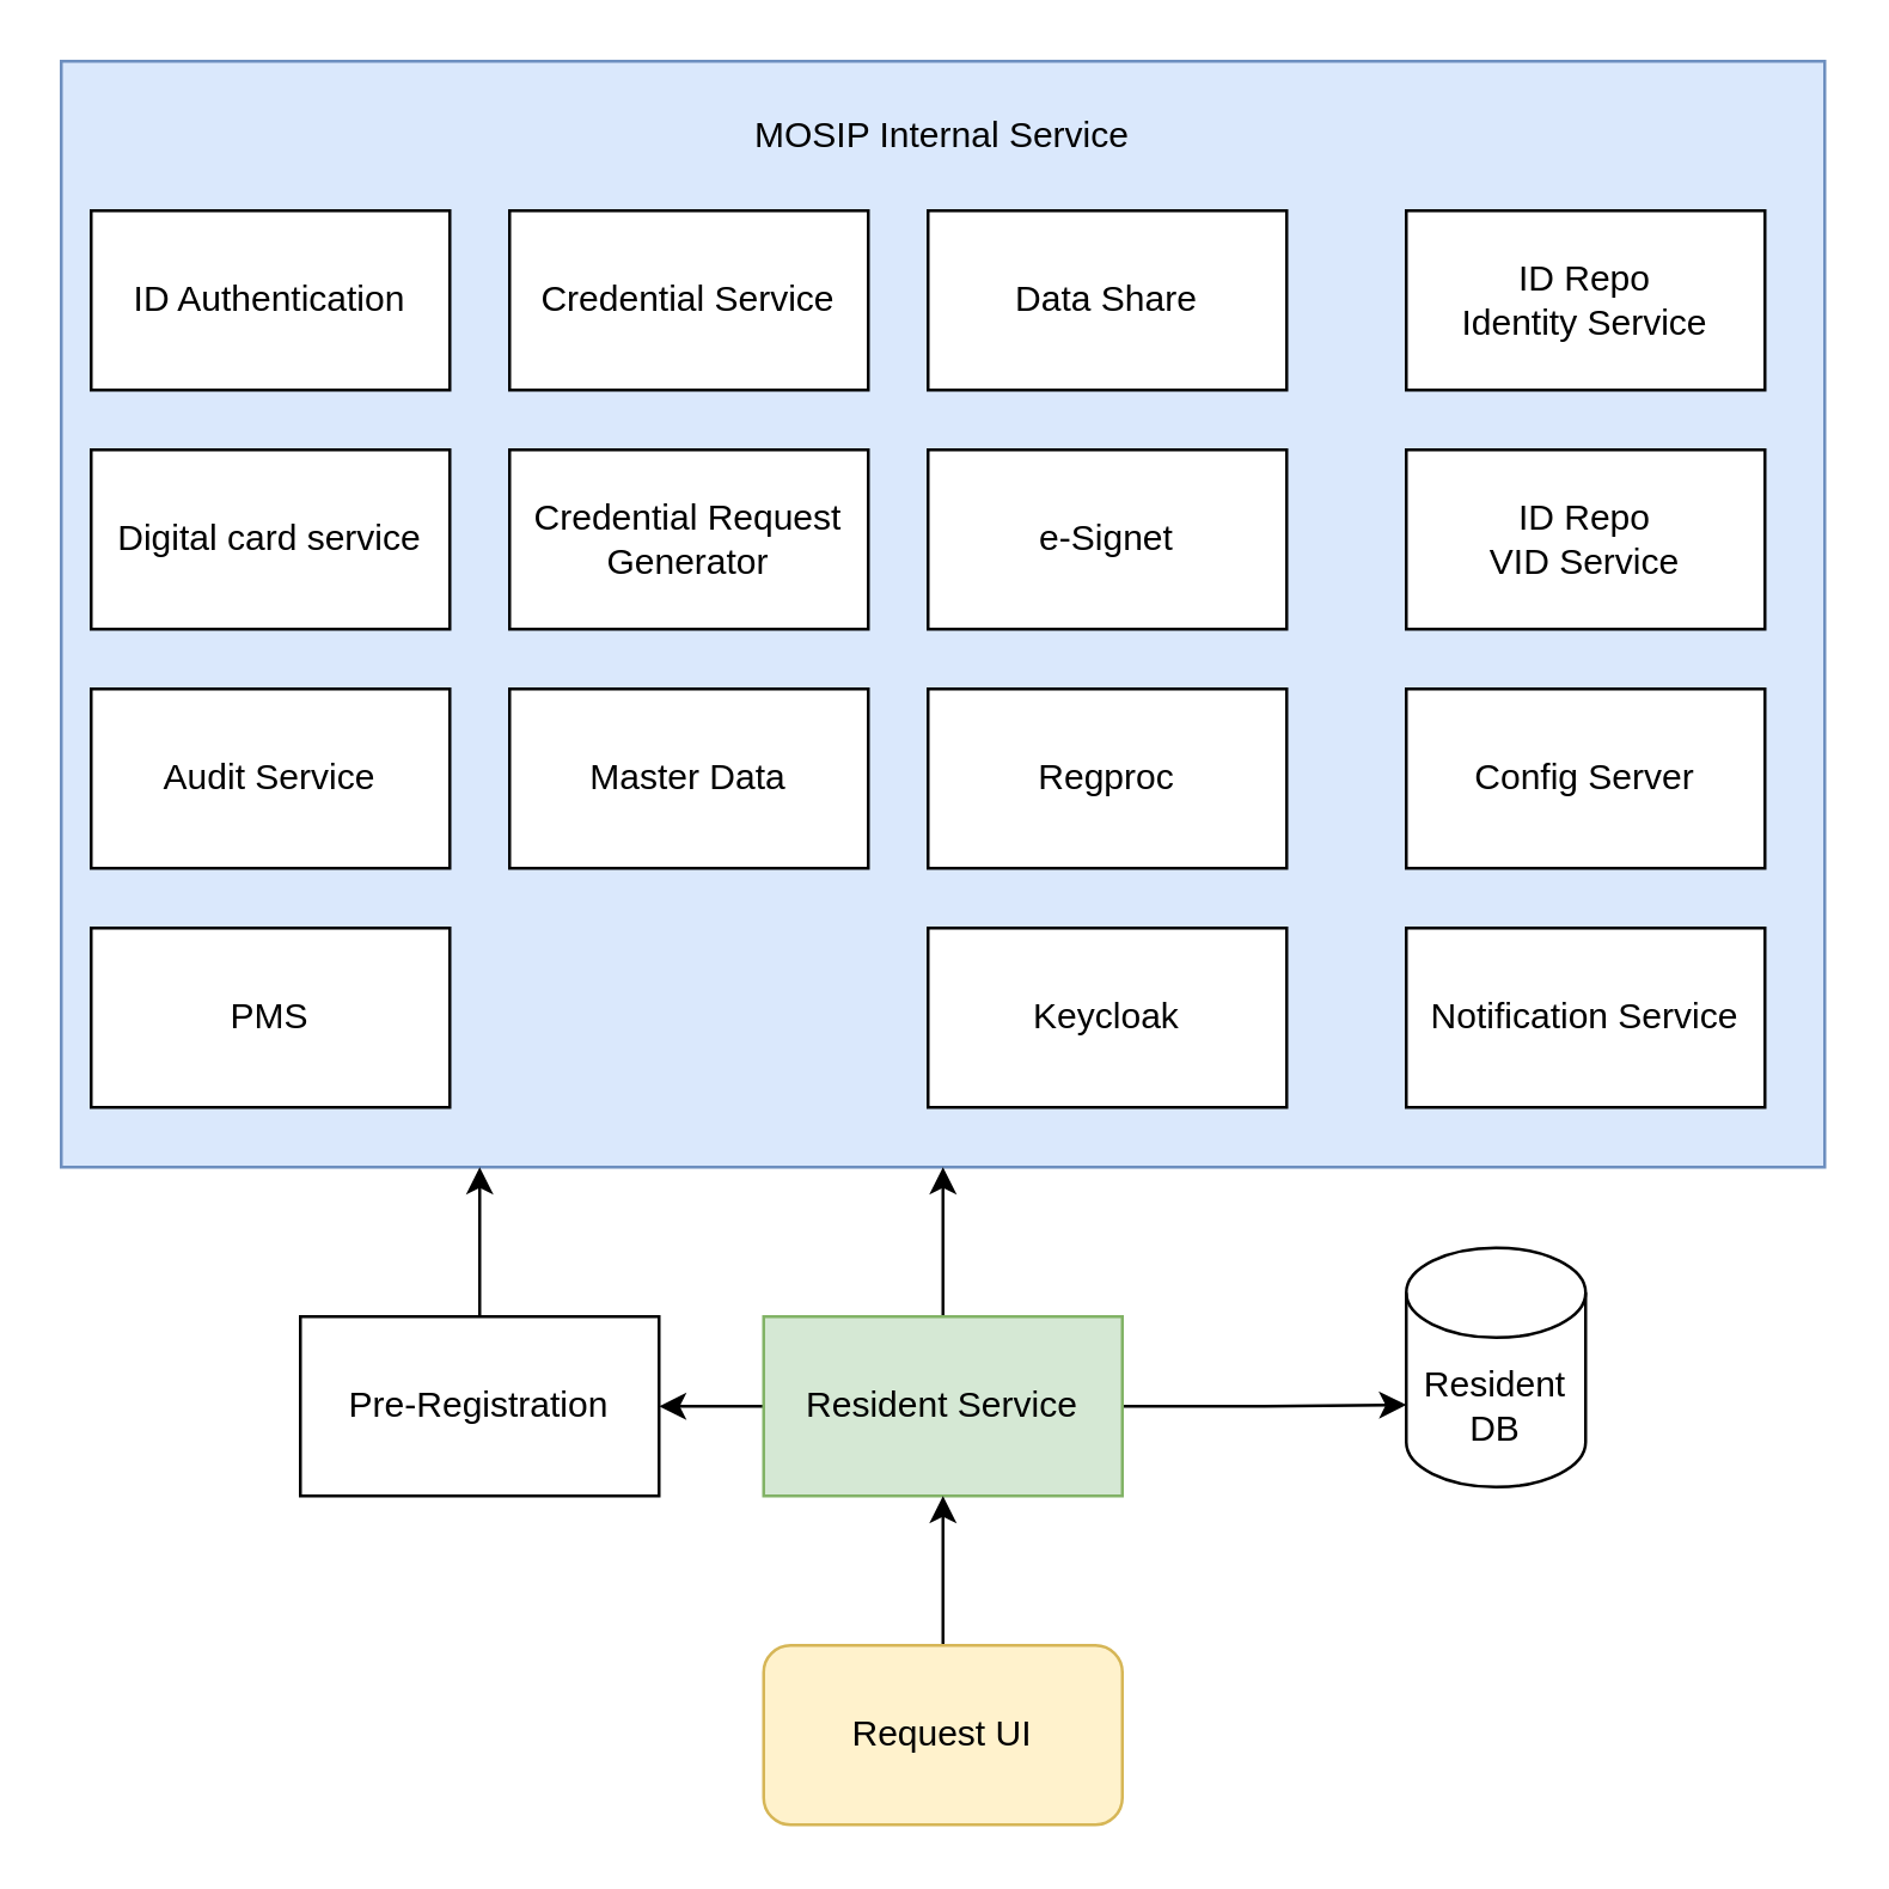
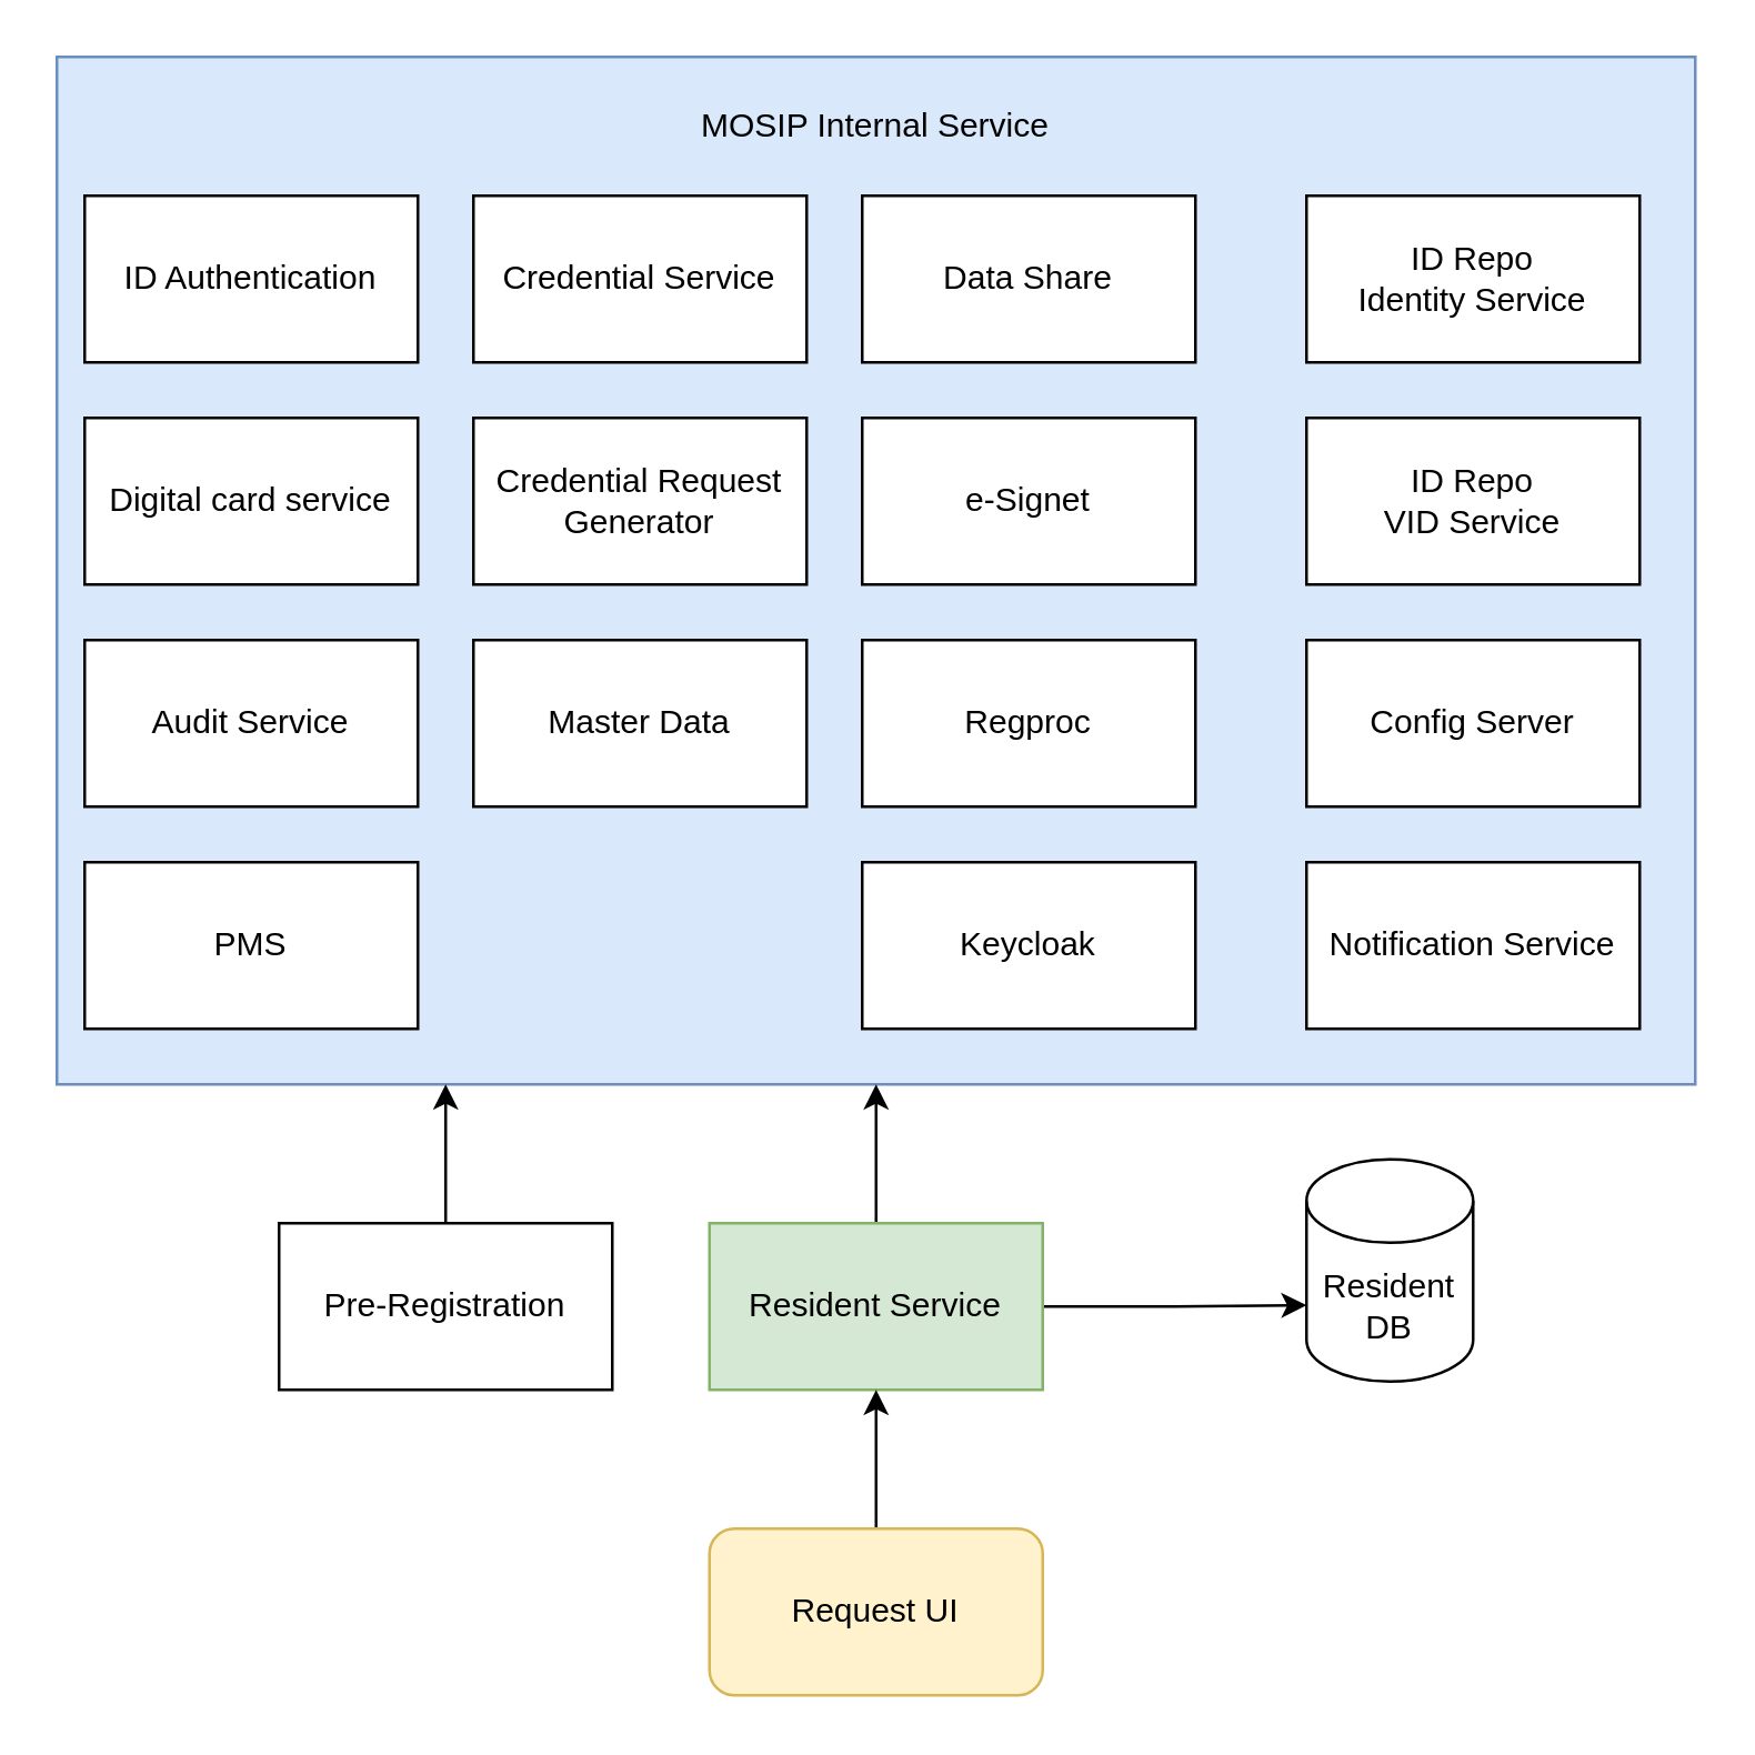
  <mxCell id="0" />
  <mxCell id="1" parent="0" />
  <mxCell id="2" value="" style="rounded=0;whiteSpace=wrap;html=1;fillColor=#dae8fc;strokeColor=#6c8ebf;" parent="1" vertex="1"><mxGeometry x="20" y="20" width="590" height="370" as="geometry" /></mxCell>
  <mxCell id="3" value="" style="edgeStyle=orthogonalEdgeStyle;rounded=0;orthogonalLoop=1;jettySize=auto;html=1;" parent="1" source="6" target="2" edge="1"><mxGeometry relative="1" as="geometry" /></mxCell>
- <mxCell id="4" style="edgeStyle=orthogonalEdgeStyle;rounded=0;orthogonalLoop=1;jettySize=auto;html=1;exitX=0;exitY=0.5;exitDx=0;exitDy=0;" parent="1" source="6" target="27" edge="1"><mxGeometry relative="1" as="geometry" /></mxCell>
  <mxCell id="5" style="edgeStyle=orthogonalEdgeStyle;rounded=0;orthogonalLoop=1;jettySize=auto;html=1;exitX=1;exitY=0.5;exitDx=0;exitDy=0;entryX=0;entryY=0;entryDx=0;entryDy=52.5;entryPerimeter=0;" edge="1" parent="1" source="6" target="19"><mxGeometry relative="1" as="geometry" /></mxCell>
  <mxCell id="6" value="Resident Service" style="rounded=0;whiteSpace=wrap;html=1;fillColor=#d5e8d4;strokeColor=#82b366;" parent="1" vertex="1"><mxGeometry x="255" y="440" width="120" height="60" as="geometry" /></mxCell>
  <mxCell id="7" style="edgeStyle=orthogonalEdgeStyle;rounded=0;orthogonalLoop=1;jettySize=auto;html=1;exitX=0.5;exitY=0;exitDx=0;exitDy=0;entryX=0.5;entryY=1;entryDx=0;entryDy=0;" parent="1" source="8" target="6" edge="1"><mxGeometry relative="1" as="geometry" /></mxCell>
  <mxCell id="8" value="Request UI" style="rounded=1;whiteSpace=wrap;html=1;fillColor=#fff2cc;strokeColor=#d6b656;" parent="1" vertex="1"><mxGeometry x="255" y="550" width="120" height="60" as="geometry" /></mxCell>
  <mxCell id="9" value="Config Server" style="rounded=0;whiteSpace=wrap;html=1;" parent="1" vertex="1"><mxGeometry x="470" y="230" width="120" height="60" as="geometry" /></mxCell>
  <mxCell id="10" value="e-Signet" style="rounded=0;whiteSpace=wrap;html=1;" parent="1" vertex="1"><mxGeometry x="310" y="150" width="120" height="60" as="geometry" /></mxCell>
  <mxCell id="11" value="ID Repo&lt;br&gt;Identity Service" style="rounded=0;whiteSpace=wrap;html=1;" parent="1" vertex="1"><mxGeometry x="470" y="70" width="120" height="60" as="geometry" /></mxCell>
  <mxCell id="12" value="ID Repo&lt;br&gt;VID Service" style="rounded=0;whiteSpace=wrap;html=1;" parent="1" vertex="1"><mxGeometry x="470" y="150" width="120" height="60" as="geometry" /></mxCell>
  <mxCell id="13" value="Credential Service" style="rounded=0;whiteSpace=wrap;html=1;" parent="1" vertex="1"><mxGeometry x="170" y="70" width="120" height="60" as="geometry" /></mxCell>
  <mxCell id="14" value="Data Share" style="rounded=0;whiteSpace=wrap;html=1;" parent="1" vertex="1"><mxGeometry x="310" y="70" width="120" height="60" as="geometry" /></mxCell>
  <mxCell id="15" value="Notification Service" style="rounded=0;whiteSpace=wrap;html=1;" parent="1" vertex="1"><mxGeometry x="470" y="310" width="120" height="60" as="geometry" /></mxCell>
  <mxCell id="16" value="Regproc" style="rounded=0;whiteSpace=wrap;html=1;" parent="1" vertex="1"><mxGeometry x="310" y="230" width="120" height="60" as="geometry" /></mxCell>
  <mxCell id="17" value="MOSIP Internal Service" style="text;html=1;strokeColor=none;fillColor=none;align=center;verticalAlign=middle;whiteSpace=wrap;rounded=0;" parent="1" vertex="1"><mxGeometry x="230" y="30" width="170" height="30" as="geometry" /></mxCell>
  <mxCell id="18" value="Master Data" style="rounded=0;whiteSpace=wrap;html=1;" parent="1" vertex="1"><mxGeometry x="170" y="230" width="120" height="60" as="geometry" /></mxCell>
  <mxCell id="19" value="Resident DB" style="shape=cylinder3;whiteSpace=wrap;html=1;boundedLbl=1;backgroundOutline=1;size=15;" parent="1" vertex="1"><mxGeometry x="470" y="417" width="60" height="80" as="geometry" /></mxCell>
  <mxCell id="20" value="ID Authentication" style="rounded=0;whiteSpace=wrap;html=1;" parent="1" vertex="1"><mxGeometry x="30" y="70" width="120" height="60" as="geometry" /></mxCell>
  <mxCell id="21" value="Digital card service" style="rounded=0;whiteSpace=wrap;html=1;" parent="1" vertex="1"><mxGeometry x="30" y="150" width="120" height="60" as="geometry" /></mxCell>
  <mxCell id="22" value="Audit Service" style="rounded=0;whiteSpace=wrap;html=1;" parent="1" vertex="1"><mxGeometry x="30" y="230" width="120" height="60" as="geometry" /></mxCell>
  <mxCell id="23" value="Keycloak" style="rounded=0;whiteSpace=wrap;html=1;" parent="1" vertex="1"><mxGeometry x="310" y="310" width="120" height="60" as="geometry" /></mxCell>
  <mxCell id="24" value="Credential Request Generator" style="rounded=0;whiteSpace=wrap;html=1;" parent="1" vertex="1"><mxGeometry x="170" y="150" width="120" height="60" as="geometry" /></mxCell>
  <mxCell id="25" value="PMS" style="rounded=0;whiteSpace=wrap;html=1;" parent="1" vertex="1"><mxGeometry x="30" y="310" width="120" height="60" as="geometry" /></mxCell>
  <mxCell id="26" style="edgeStyle=orthogonalEdgeStyle;rounded=0;orthogonalLoop=1;jettySize=auto;html=1;exitX=0.5;exitY=0;exitDx=0;exitDy=0;" edge="1" parent="1" source="27"><mxGeometry relative="1" as="geometry"><mxPoint x="160" y="390" as="targetPoint" /></mxGeometry></mxCell>
  <mxCell id="27" value="Pre-Registration" style="rounded=0;whiteSpace=wrap;html=1;" parent="1" vertex="1"><mxGeometry x="100" y="440" width="120" height="60" as="geometry" /></mxCell>
